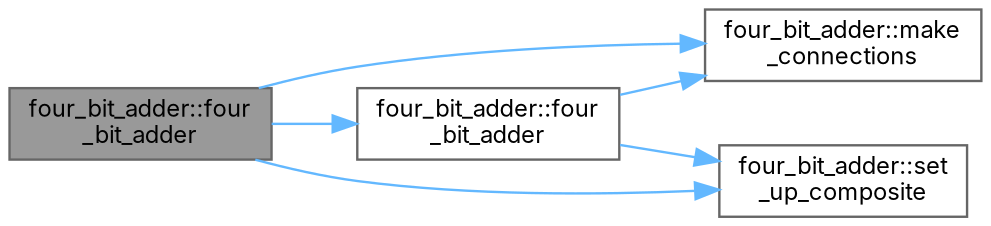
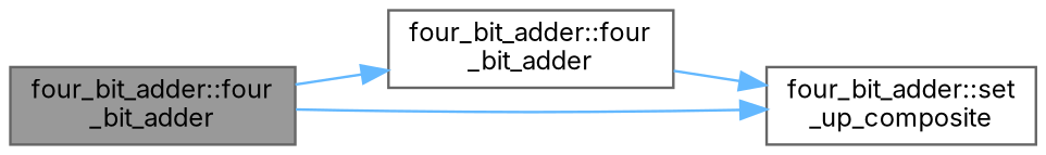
  digraph {
    rankdir=LR
    fontname=Inter
    node [color=grey40 fillcolor=white fontname=Inter fontsize=10 shape=box style=filled]
    edge [color=steelblue1 fontname=Inter fontsize=10 labelfontname=Helvetica labelfontsize=10 style=solid]
    n1 [color=gray40 fillcolor=grey60 fontcolor=black height=0.2 label="four_bit_adder::four\l_bit_adder" width=0.4]
    n2 [height=0.2 label="four_bit_adder::four\l_bit_adder" width=0.4]
-   n3 [height=0.2 label="four_bit_adder::make\l_connections" width=0.4]
    n4 [height=0.2 label="four_bit_adder::set\l_up_composite" width=0.4]
    n1 -> n2
-   n1 -> n3
    n1 -> n4
-   n2 -> n3
    n2 -> n4
  }
